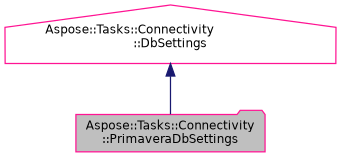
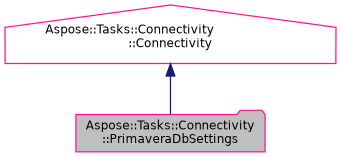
  digraph {
    node [color=deeppink fontname=Helvetica fontsize=10 style=filled]
    n1 [fillcolor=grey75 fontcolor=black height=0.2 label="Aspose::Tasks::Connectivity\l::PrimaveraDbSettings" shape=folder width=0.4]
-   n2 [fillcolor=white height=0.2 label="Aspose::Tasks::Connectivity\l::DbSettings" shape=house width=0.4]
+   n2 [fillcolor=white height=0.2 label="Aspose::Tasks::Connectivity\l::Connectivity" shape=house width=0.4]
    n2 -> n1 [color=midnightblue dir=back fontname=Helvetica fontsize=10 labelfontname=Helvetica labelfontsize=10 style=solid]
  }
